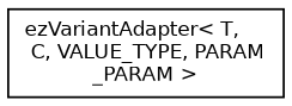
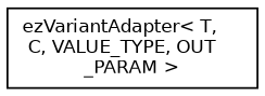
  digraph {
    rankdir=LR
-   n1 [color=black fillcolor=white fontname=Helvetica fontsize=10 height=0.2 label="ezVariantAdapter\< T,\l C, VALUE_TYPE, PARAM\l_PARAM \>" shape=record style=filled width=0.4]
+   n1 [color=black fillcolor=white fontname=Helvetica fontsize=10 height=0.2 label="ezVariantAdapter\< T,\l C, VALUE_TYPE, OUT\l_PARAM \>" shape=record style=filled width=0.4]
  }
